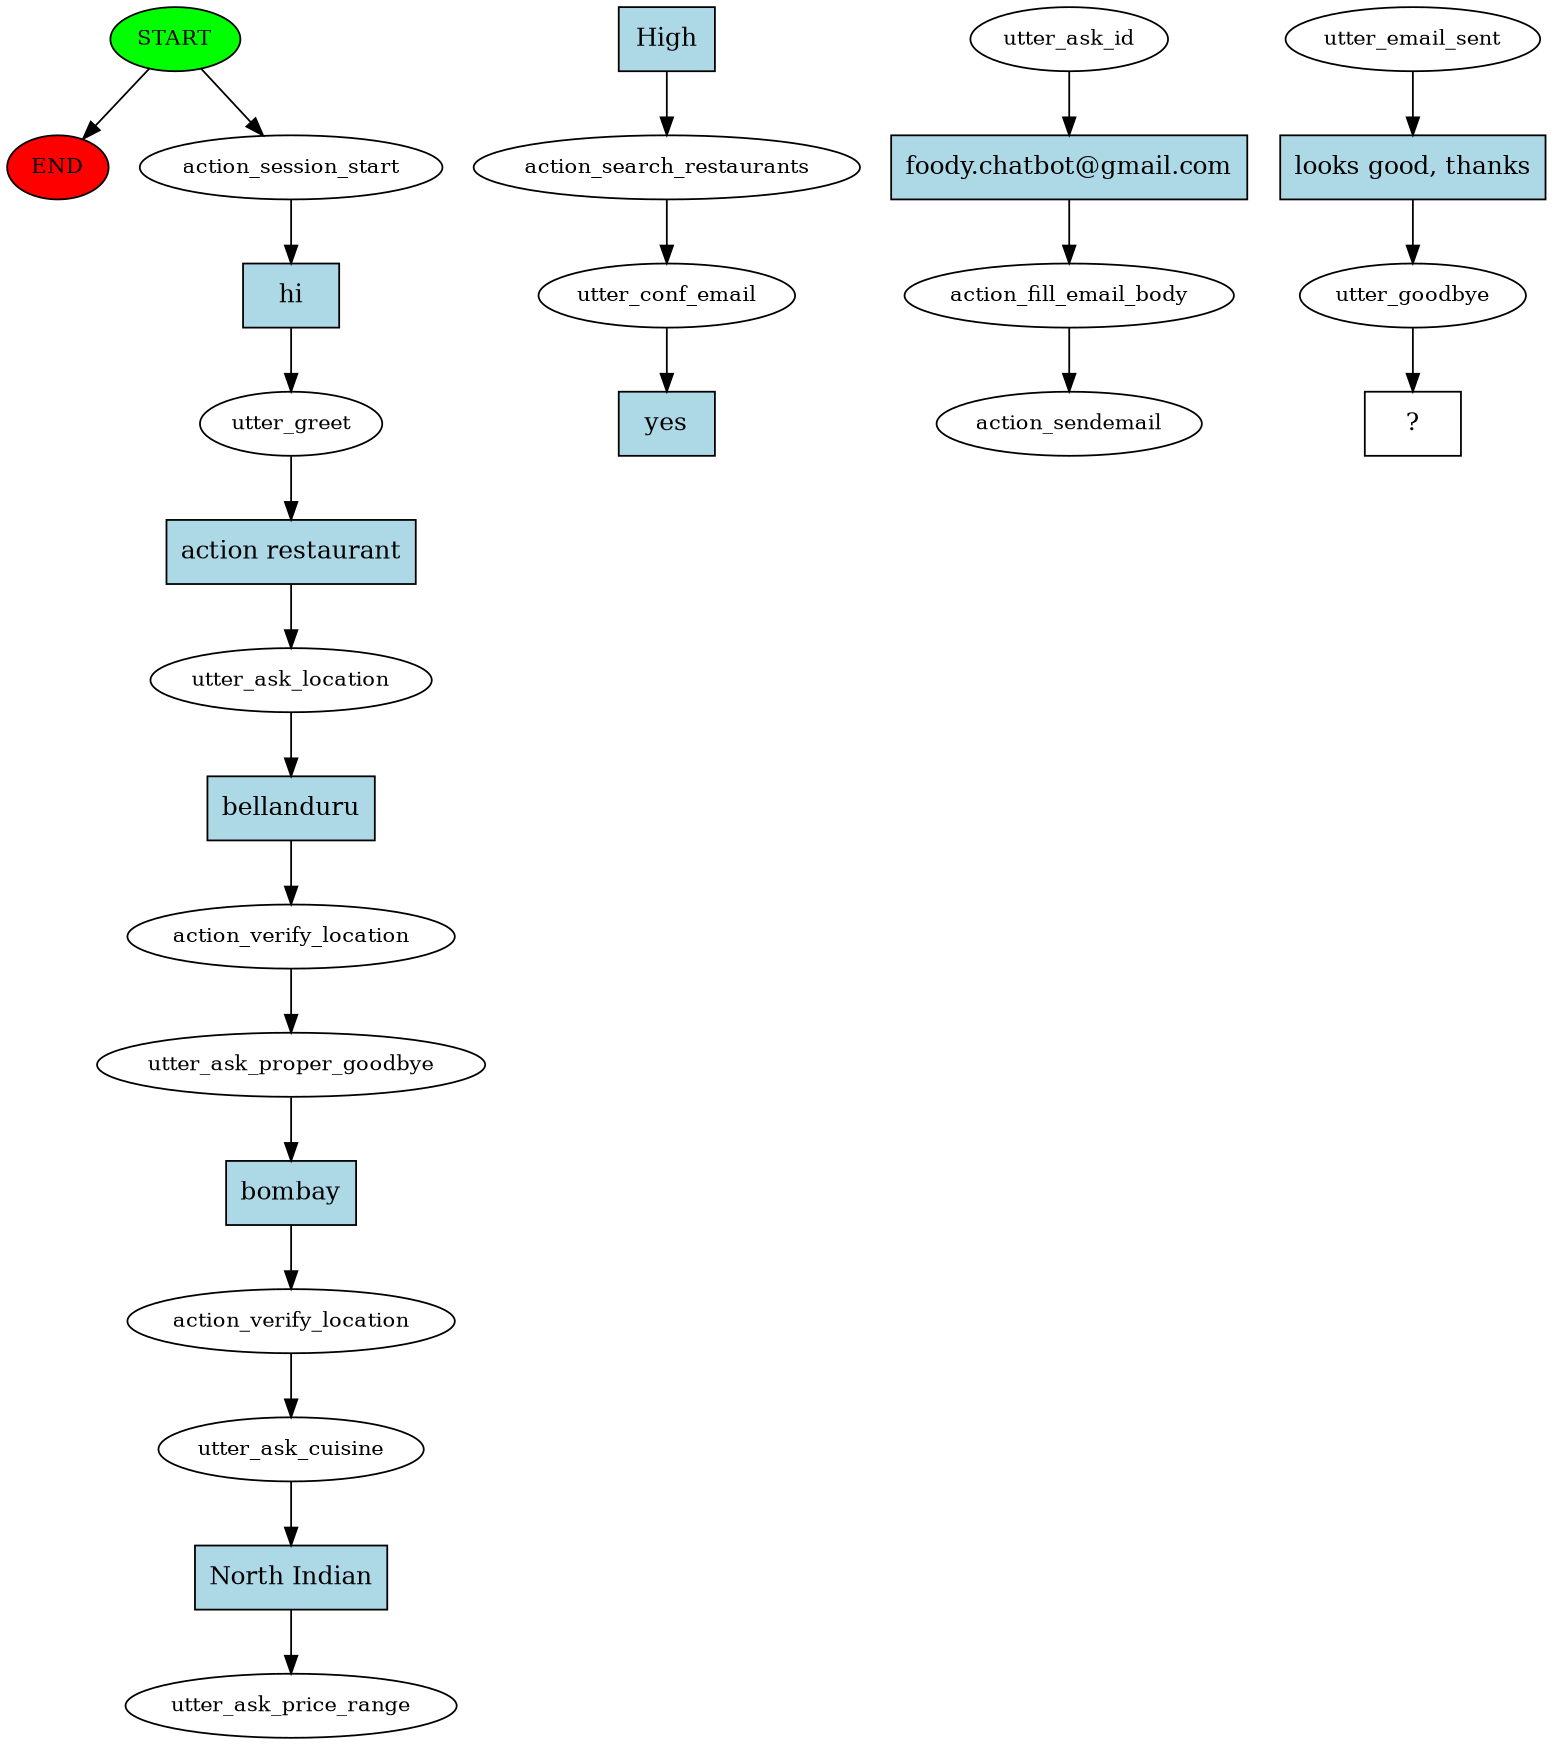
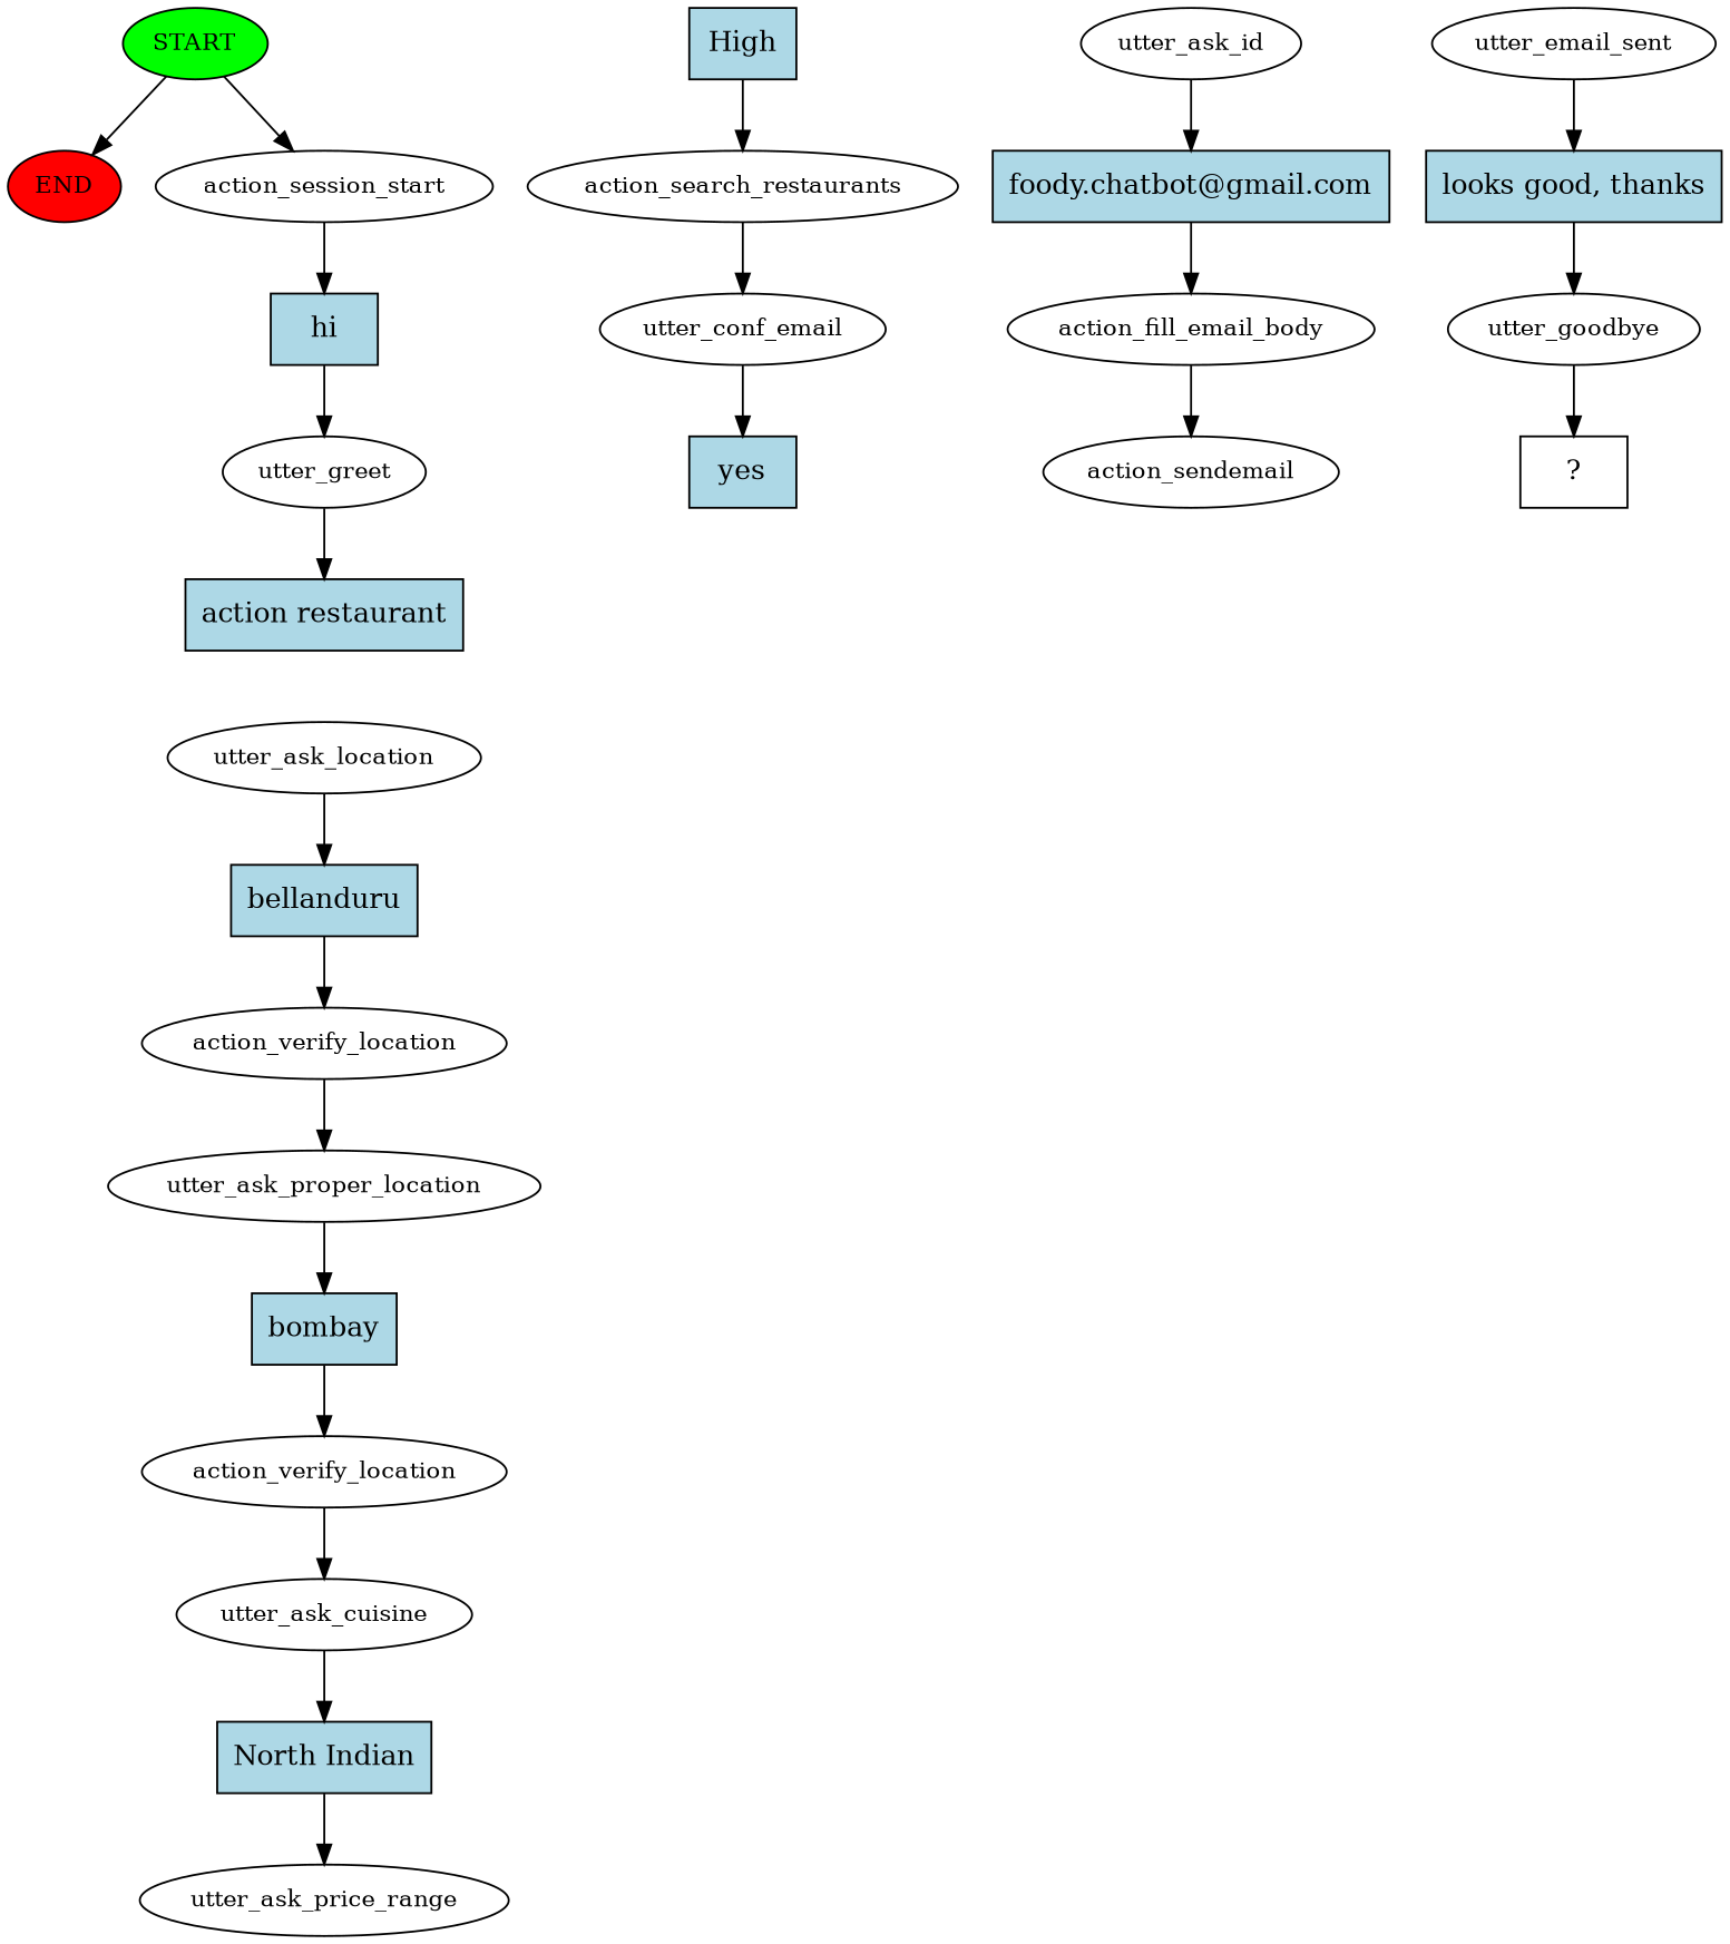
  digraph {
    node [fontsize=12]
    n1 [fillcolor=green label=START style=filled]
    n2 [fillcolor=red label=END style=filled]
    n3 [label=action_session_start]
    n4 [fillcolor=lightblue label=hi shape=rect style=filled fontsize=""]
    n5 [label=utter_greet]
    n6 [fillcolor=lightblue label="action restaurant" shape=rect style=filled fontsize=""]
    n7 [label=utter_ask_location]
    n8 [fillcolor=lightblue label=bellanduru shape=rect style=filled fontsize=""]
    n9 [label=action_verify_location]
-   n10 [label=utter_ask_proper_goodbye]
+   n10 [label=utter_ask_proper_location]
    n11 [fillcolor=lightblue label=bombay shape=rect style=filled fontsize=""]
    n12 [label=action_verify_location]
    n13 [label=utter_ask_cuisine]
    n14 [fillcolor=lightblue label="North Indian" shape=rect style=filled fontsize=""]
    n15 [label=utter_ask_price_range]
    n16 [fillcolor=lightblue label=High shape=rect style=filled fontsize=""]
    n17 [label=action_search_restaurants]
    n18 [label=utter_conf_email]
    n19 [fillcolor=lightblue label=yes shape=rect style=filled fontsize=""]
    n20 [label=utter_ask_id]
    n21 [fillcolor=lightblue label="foody.chatbot@gmail.com" shape=rect style=filled fontsize=""]
    n22 [label=action_fill_email_body]
    n23 [label=action_sendemail]
    n24 [label=utter_email_sent]
    n25 [fillcolor=lightblue label="looks good, thanks" shape=rect style=filled fontsize=""]
    n26 [label=utter_goodbye]
    n27 [label="  ?  " shape=rect fontsize=""]
    n1 -> n2
    n1 -> n3
    n3 -> n4
    n4 -> n5
    n5 -> n6
-   n6 -> n7
    n7 -> n8
    n8 -> n9
    n9 -> n10
    n10 -> n11
    n11 -> n12
    n12 -> n13
    n13 -> n14
    n14 -> n15
    n16 -> n17
    n17 -> n18
    n18 -> n19
    n20 -> n21
    n21 -> n22
    n22 -> n23
    n24 -> n25
    n25 -> n26
    n26 -> n27
  }
